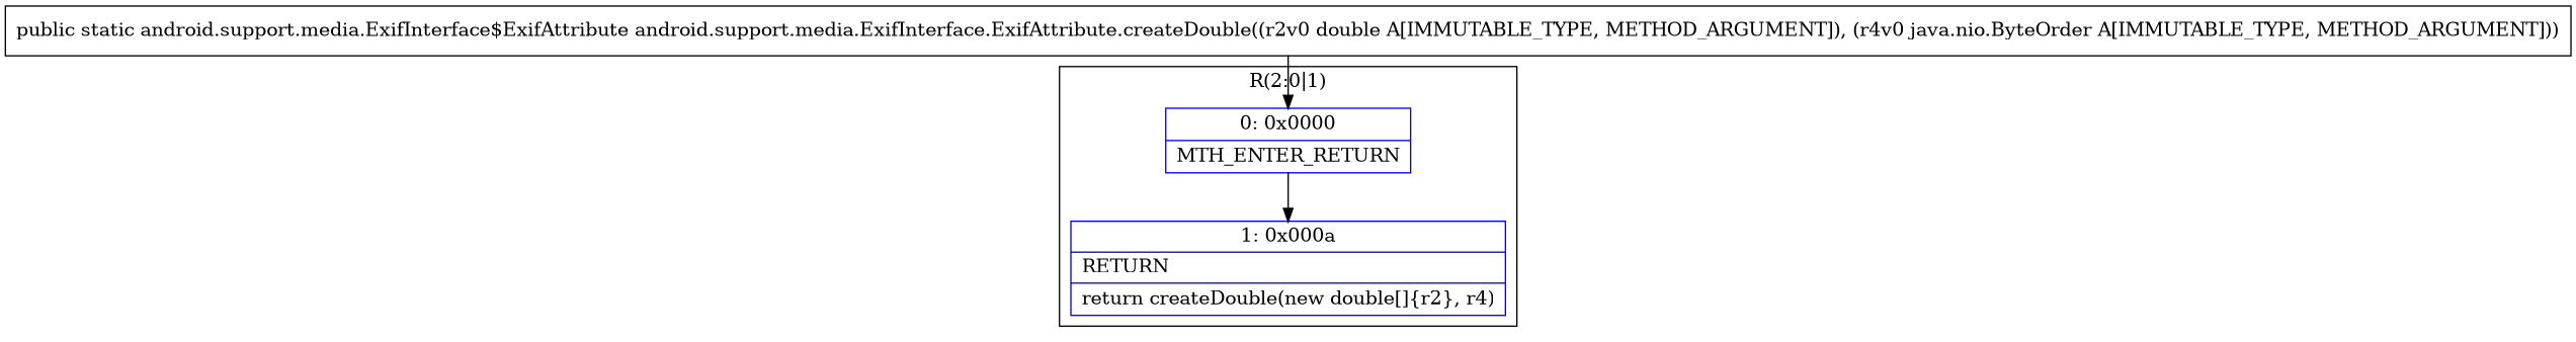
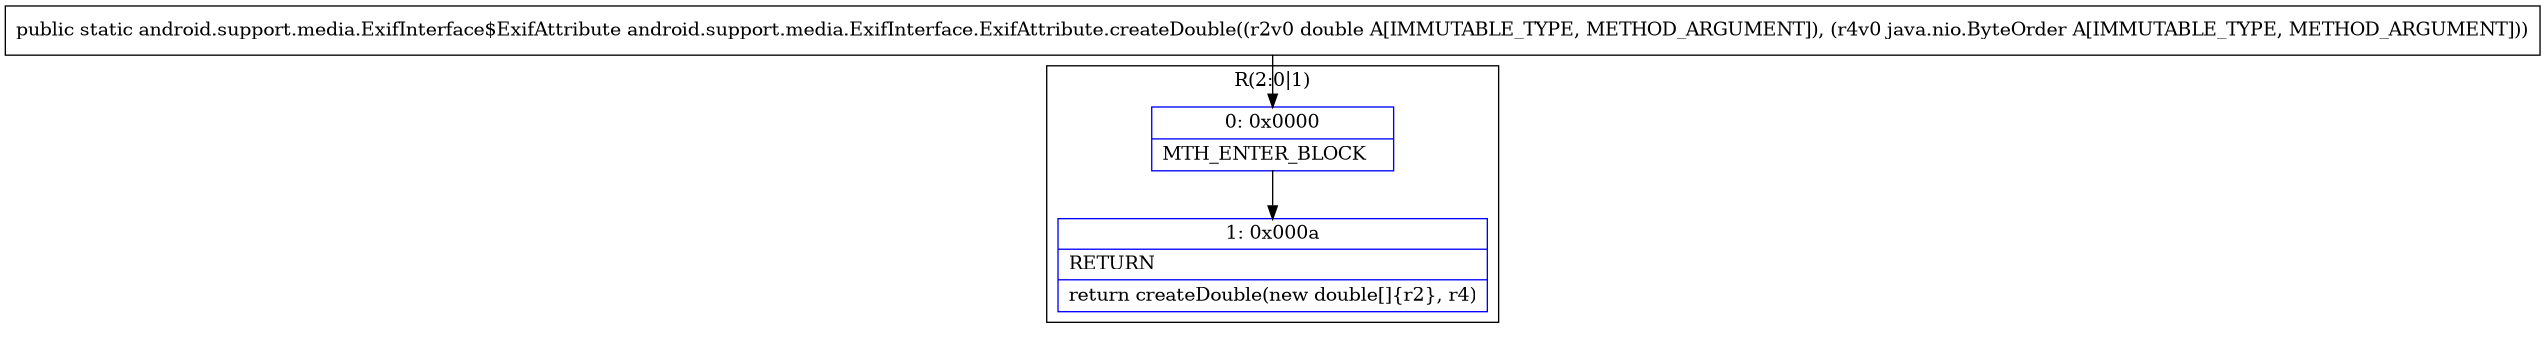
  digraph {
    node [color=blue shape=record]
-   n1 [label="{0\:\ 0x0000|MTH_ENTER_RETURN\l}"]
+   n1 [label="{0\:\ 0x0000|MTH_ENTER_BLOCK\l}"]
    n2 [label="{1\:\ 0x000a|RETURN\l|return createDouble(new double[]\{r2\}, r4)\l}"]
    n3 [label="{public static android.support.media.ExifInterface$ExifAttribute android.support.media.ExifInterface.ExifAttribute.createDouble((r2v0 double A[IMMUTABLE_TYPE, METHOD_ARGUMENT]), (r4v0 java.nio.ByteOrder A[IMMUTABLE_TYPE, METHOD_ARGUMENT])) }" color=""]
    subgraph cluster_1 {
      label="R(2:0|1)"
      n1
      n2
    }
    n1 -> n2
    n3 -> n1
  }
